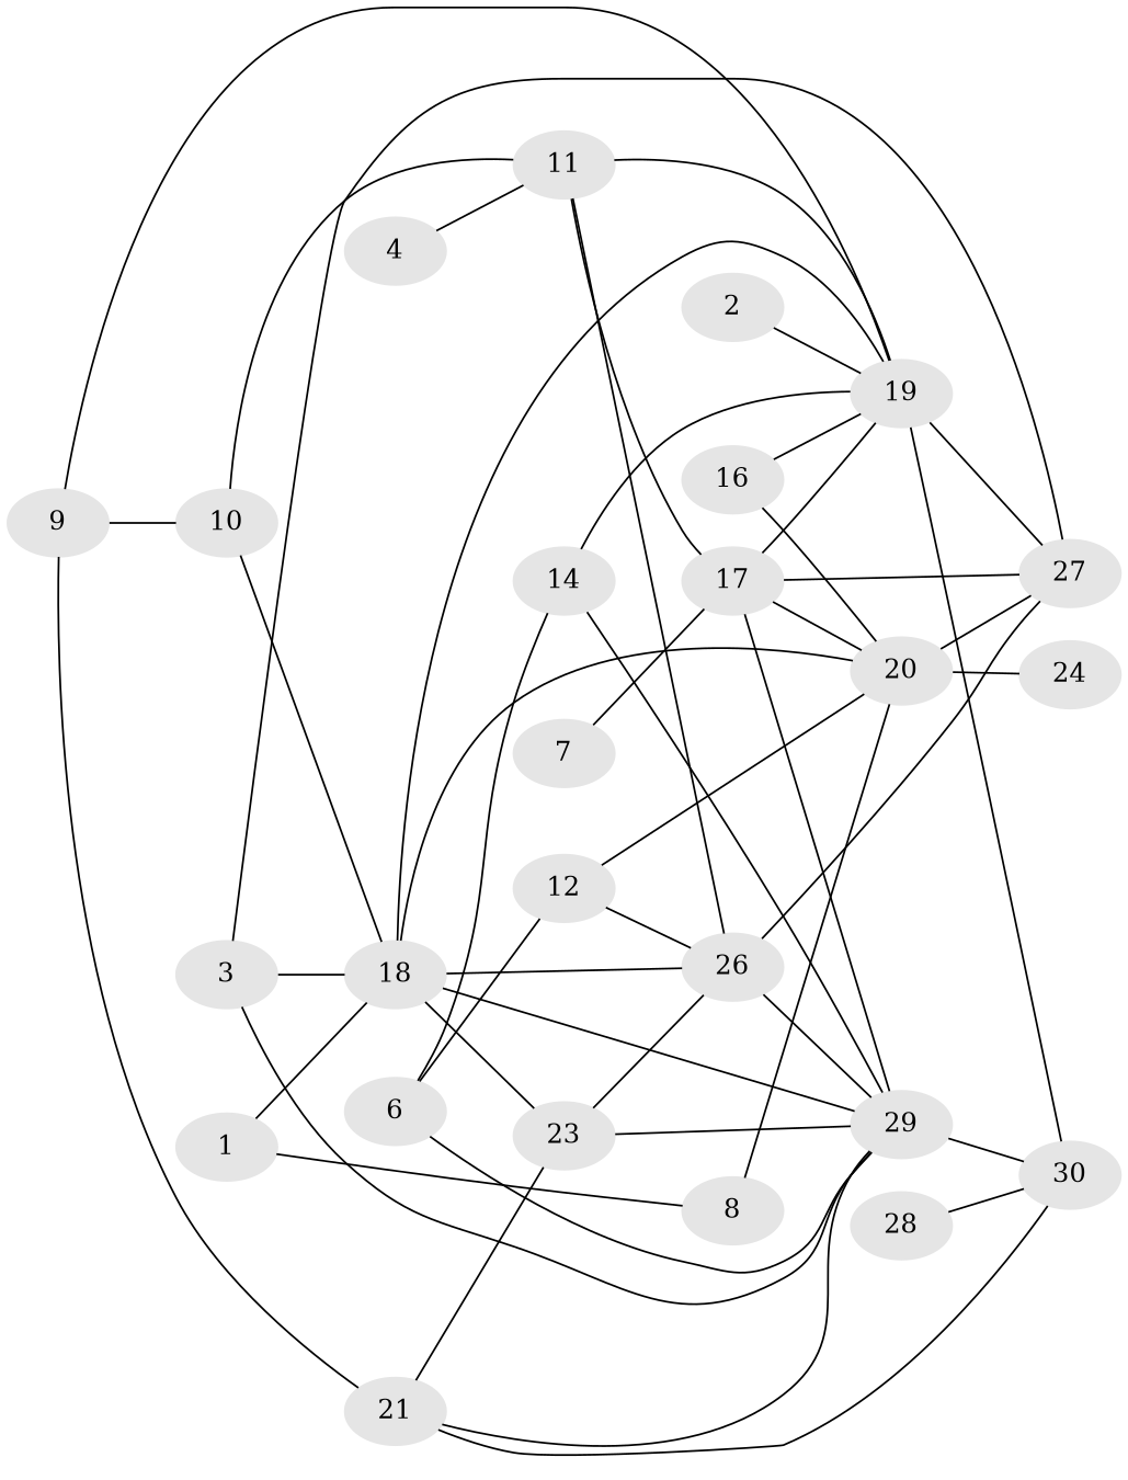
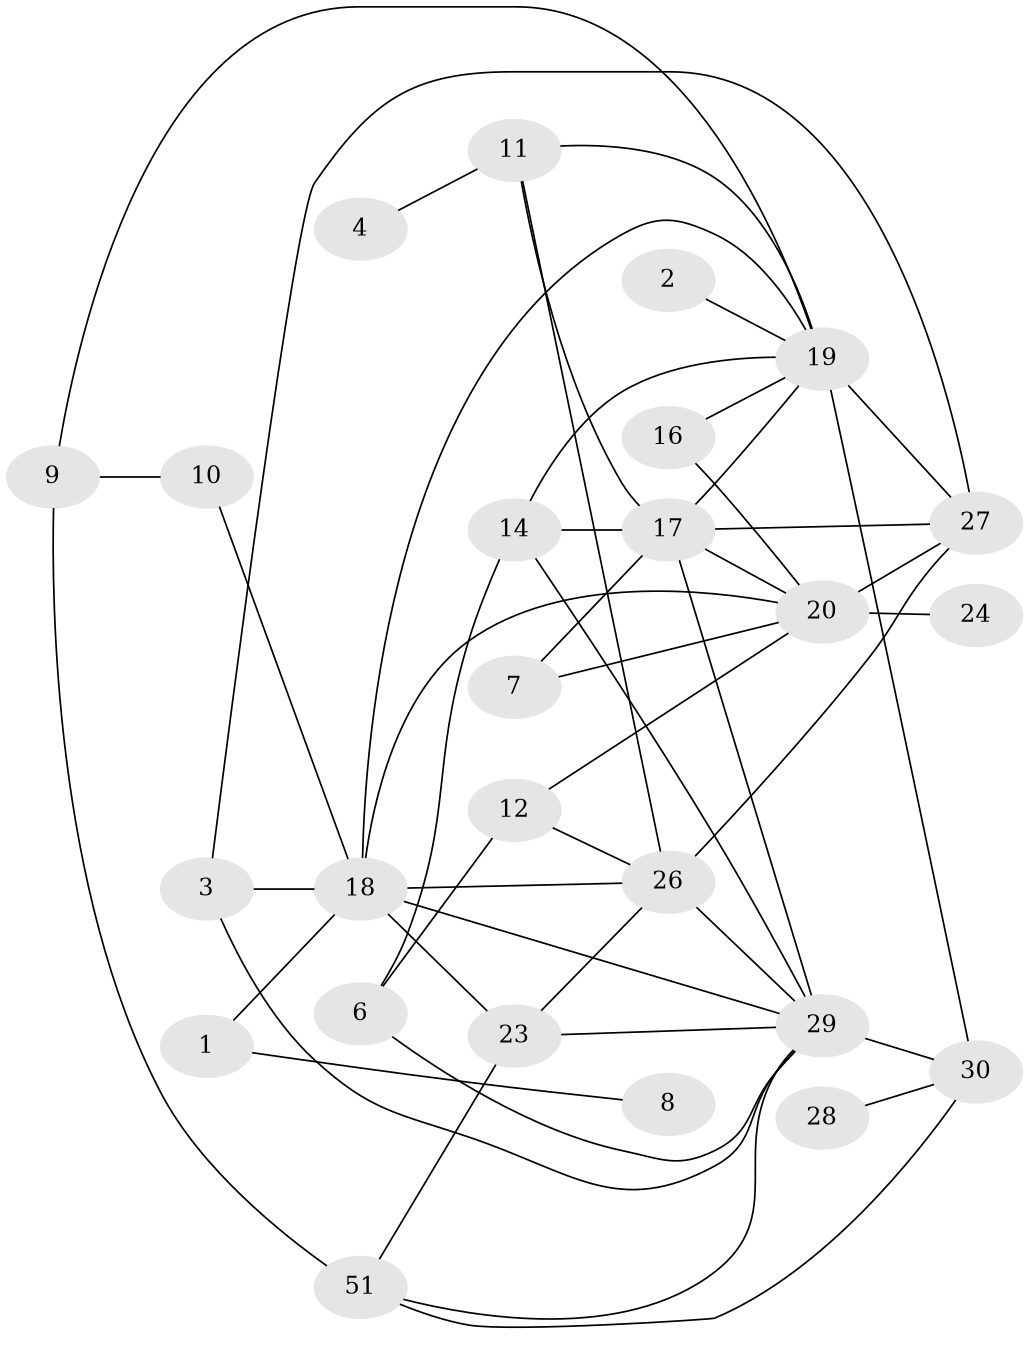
  graph {
    rankdir=LR
    node [color=gray90 style=filled]
    edge [weight=1.0]
    1
    8
    18
    20
    19
    29
    26
    23
    2
    27
    30
    3
    4
    11
    17
    6
    12
    14
    7
    24
    9
    10
-   21
+   21 [label=51]
    16
    28
    1 -- 8
    1 -- 18
-   8 -- 20
+   7 -- 20
    18 -- 20
    18 -- 19
    18 -- 29
    18 -- 26
    18 -- 23
    20 -- 27
    20 -- 24
    19 -- 27
    19 -- 30
    29 -- 30
    26 -- 29
    26 -- 27
    23 -- 29 [weight=2.0]
    23 -- 26
    2 -- 19
    3 -- 18
    3 -- 29
    3 -- 27
    4 -- 11
    11 -- 19
    11 -- 26
    11 -- 17
    17 -- 20
    17 -- 19
    17 -- 29 [weight=2.0]
    17 -- 27
    6 -- 29 [weight=2.0]
    6 -- 12
    6 -- 14
    12 -- 20
    12 -- 26
    14 -- 19
    14 -- 29
+   14 -- 17
    7 -- 17
    9 -- 19
    9 -- 10
    9 -- 21
    10 -- 18
-   10 -- 11
    21 -- 29
    21 -- 23
    21 -- 30
    16 -- 20
    16 -- 19
    28 -- 30
  }
